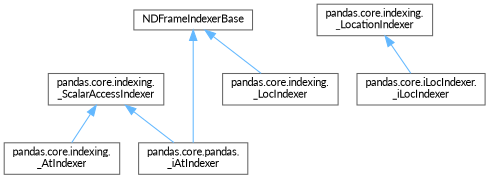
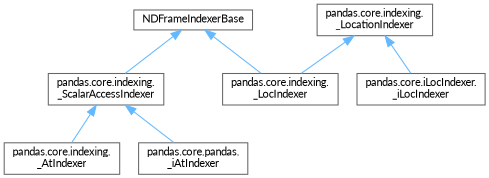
  digraph {
    fontname=Lato
    rankdir=TB
    node [color=grey40 fillcolor=white fontname=Lato fontsize=10 shape=box style=filled]
    edge [color=steelblue1 dir=back fontname=Lato fontsize=10 labelfontname=Helvetica labelfontsize=10 style=solid]
    n1 [height=0.2 label=NDFrameIndexerBase width=0.4]
    n2 [height=0.2 label="pandas.core.indexing.\l_ScalarAccessIndexer" width=0.4]
    n3 [height=0.2 label="pandas.core.indexing.\l_LocIndexer" width=0.4]
    n4 [height=0.2 label="pandas.core.indexing.\l_LocationIndexer" width=0.4]
    n5 [height=0.2 label="pandas.core.iLocIndexer.\l_iLocIndexer" width=0.4]
    n6 [height=0.2 label="pandas.core.indexing.\l_AtIndexer" width=0.4]
    n7 [height=0.2 label="pandas.core.pandas.\l_iAtIndexer" width=0.4]
-   n1 -> n7
+   n1 -> n2
    n1 -> n3
    n2 -> n6
    n2 -> n7
+   n4 -> n3
    n4 -> n5
  }
